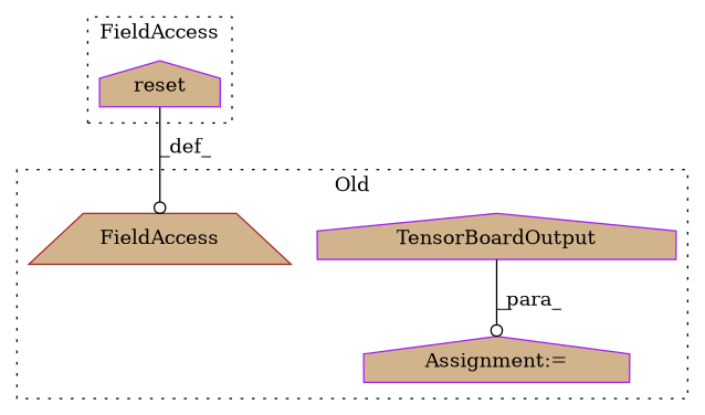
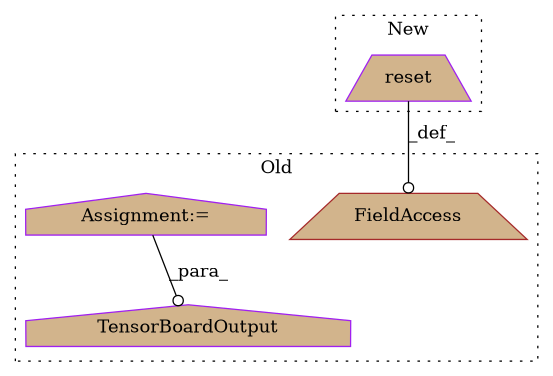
  digraph {
    node [a=32 color=purple fillcolor=tan shape=house style=filled]
    edge [arrowhead=odot]
    n1 [l=19 label=TensorBoardOutput s=619]
    n2 [a=22 color=brown l=6 label=FieldAccess s=587 shape=trapezium]
    n3 [a=7 l=1 label="Assignment:=" s=618]
-   n4 [l=7 label=reset s=549]
+   n4 [l=7 label=reset s=549 shape=trapezium]
    subgraph cluster_1 {
      label=Old
      style=dotted
      n1
      n2
      n3
    }
    subgraph cluster_2 {
-     label=FieldAccess
+     label=New
      style=dotted
      n4
    }
-   n1 -> n3 [label=_para_]
+   n3 -> n1 [label=_para_]
    n4 -> n2 [label=_def_]
  }
